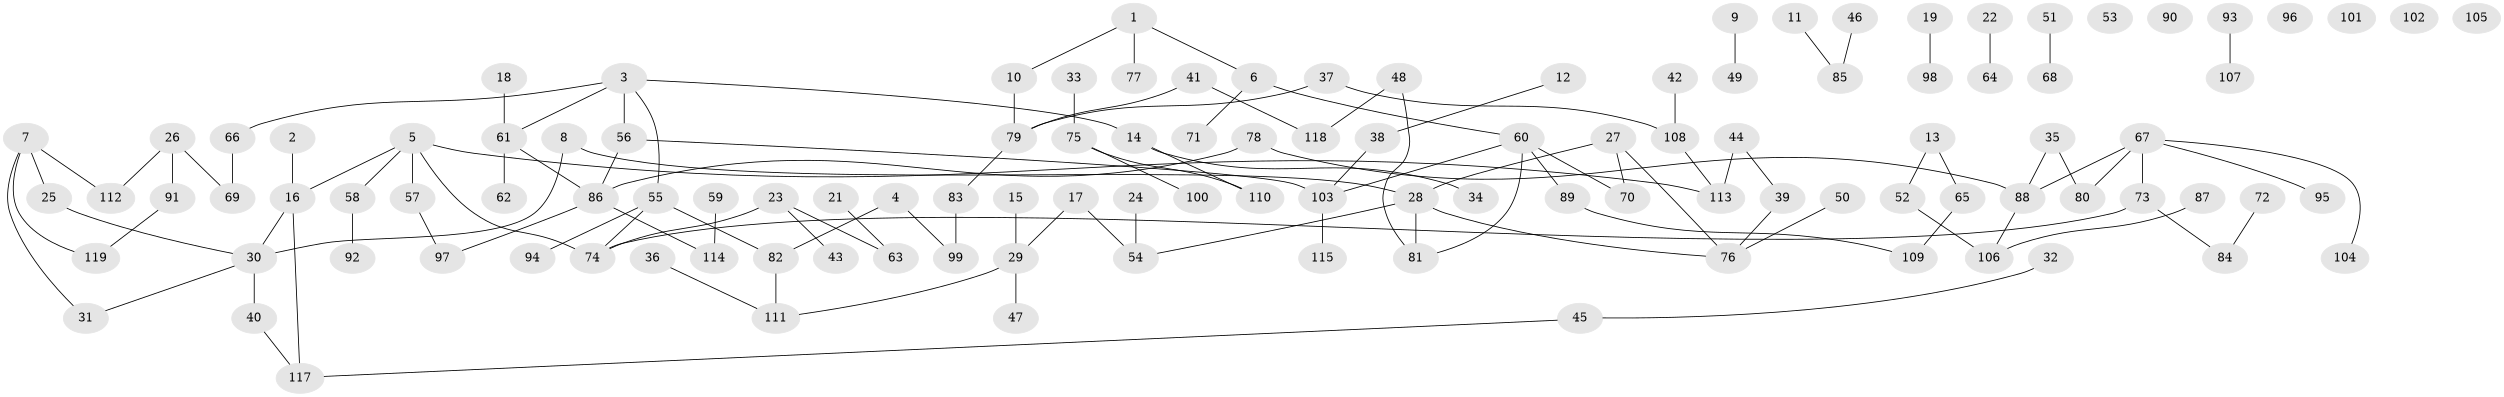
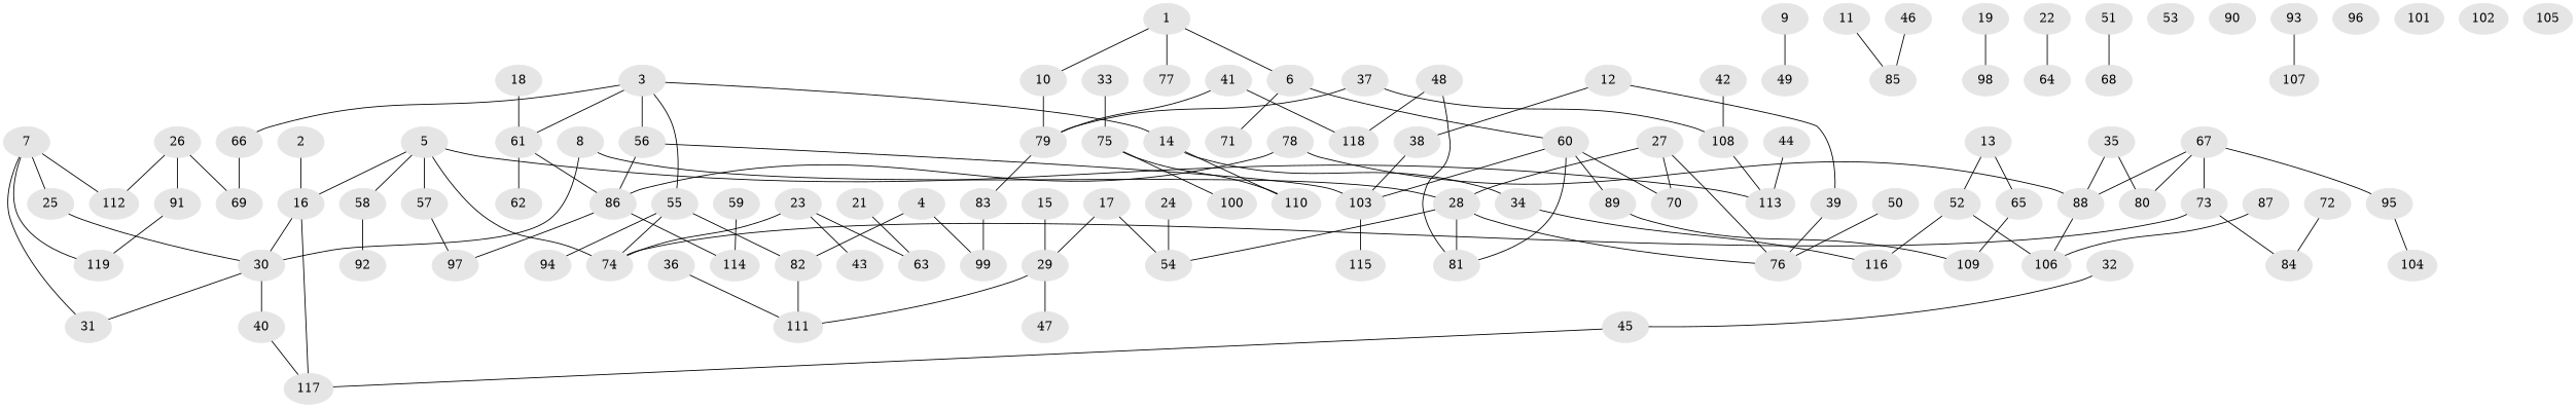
  graph {
    node [color=gray90 style=filled]
    1
    6
    10
    77
    60
    71
    79
    2
    16
    30
    117
    3
    14
    55
    56
    61
    66
    34
    110
    82
    74
    94
    103
    86
    62
    69
    4
    99
    111
    5
    57
    58
    113
    97
    92
    70
    81
    89
    7
    25
    31
    112
    119
    8
    28
    54
    76
    40
    9
    49
    83
    11
    85
    12
    38
    39
    46
    13
    52
    65
+   116
    106
    109
    15
    29
    47
    17
    18
    19
    98
    67
    80
    88
    73
    95
    104
    21
    63
    22
    64
    23
    43
    24
    26
    91
    27
    32
    45
    33
    75
    100
    35
    36
    37
    108
    115
    41
    118
    42
    44
    48
    50
    51
    68
    53
    114
    59
    84
    72
    78
    87
    90
    93
    107
    96
    101
    102
    105
    1 -- 6
    1 -- 10
    1 -- 77
    6 -- 60
    6 -- 71
    10 -- 79
    60 -- 103
    60 -- 70
    60 -- 81
    60 -- 89
    79 -- 83
    2 -- 16
    16 -- 30
    16 -- 117
    30 -- 31
    30 -- 40
    3 -- 14
    3 -- 55
    3 -- 56
    3 -- 61
    3 -- 66
    14 -- 34
    14 -- 110
    55 -- 82
    55 -- 74
    55 -- 94
    56 -- 103
    56 -- 86
    61 -- 86
    61 -- 62
    66 -- 69
+   34 -- 116
    82 -- 111
    103 -- 115
    86 -- 97
    86 -- 114
    4 -- 82
    4 -- 99
    5 -- 16
    5 -- 74
    5 -- 57
    5 -- 58
    5 -- 113
    57 -- 97
    58 -- 92
    89 -- 109
    7 -- 25
    7 -- 31
    7 -- 112
    7 -- 119
    25 -- 30
    8 -- 30
    8 -- 28
    28 -- 81
    28 -- 54
    28 -- 76
    40 -- 117
    9 -- 49
    83 -- 99
    11 -- 85
    12 -- 38
-   44 -- 39
+   12 -- 39
    38 -- 103
    39 -- 76
    46 -- 85
    13 -- 52
    13 -- 65
+   52 -- 116
    52 -- 106
    65 -- 109
    15 -- 29
    29 -- 111
    29 -- 47
    17 -- 54
    17 -- 29
    18 -- 61
    19 -- 98
    67 -- 80
    67 -- 88
    67 -- 73
    67 -- 95
-   67 -- 104
+   95 -- 104
    88 -- 106
    73 -- 74
    73 -- 84
    21 -- 63
    22 -- 64
    23 -- 74
    23 -- 63
    23 -- 43
    24 -- 54
    26 -- 69
    26 -- 112
    26 -- 91
    91 -- 119
    27 -- 70
    27 -- 28
    27 -- 76
    32 -- 45
    45 -- 117
    33 -- 75
    75 -- 110
    75 -- 100
    35 -- 80
    35 -- 88
    36 -- 111
    37 -- 79
    37 -- 108
    108 -- 113
    41 -- 79
    41 -- 118
    42 -- 108
    44 -- 113
    48 -- 81
    48 -- 118
    50 -- 76
    51 -- 68
    59 -- 114
    72 -- 84
    78 -- 86
    78 -- 88
    87 -- 106
    93 -- 107
  }
